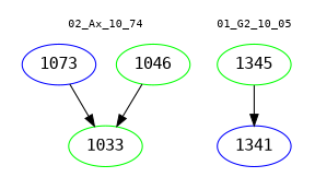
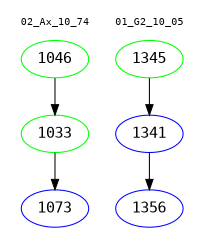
  digraph {
    fontname="DejaVu Sans Mono"
    node [color=green fontname="DejaVu Sans Mono"]
    edge [color=black fontname="DejaVu Sans Mono"]
    n1 [label=1046]
    n2 [label=1033]
    n3 [color=blue label=1073]
    n4 [label=1345]
    n5 [color=blue label=1341]
+   n6 [color=blue label=1356]
    subgraph cluster_1 {
      color=white
      fontsize=10
      label="02_Ax_10_74"
      n1
      n2
      n3
    }
    subgraph cluster_2 {
      color=white
      fontsize=10
      label="01_G2_10_05"
      n4
      n5
+     n6
    }
    n1 -> n2
-   n3 -> n2
+   n2 -> n3
    n4 -> n5
+   n5 -> n6
  }
